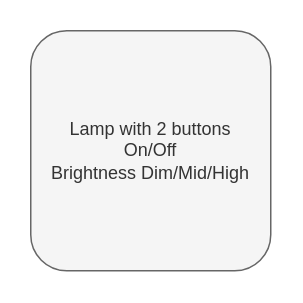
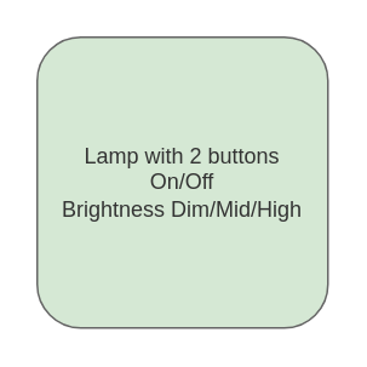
  <mxCell id="0" />
  <mxCell id="1" parent="0" />
- <mxCell id="2" value="Lamp with 2 buttons&lt;br&gt;On/Off&lt;br&gt;Brightness Dim/Mid/High" style="rounded=1;whiteSpace=wrap;html=1;fillColor=#f5f5f5;strokeColor=#666666;fontColor=#333333;" vertex="1" parent="1"><mxGeometry x="20" y="20" width="160" height="160" as="geometry" /></mxCell>
+ <mxCell id="2" value="Lamp with 2 buttons&lt;br&gt;On/Off&lt;br&gt;Brightness Dim/Mid/High" style="rounded=1;whiteSpace=wrap;html=1;fillColor=#d5e8d4;strokeColor=#666666;fontColor=#333333;" vertex="1" parent="1"><mxGeometry x="20" y="20" width="160" height="160" as="geometry" /></mxCell>
